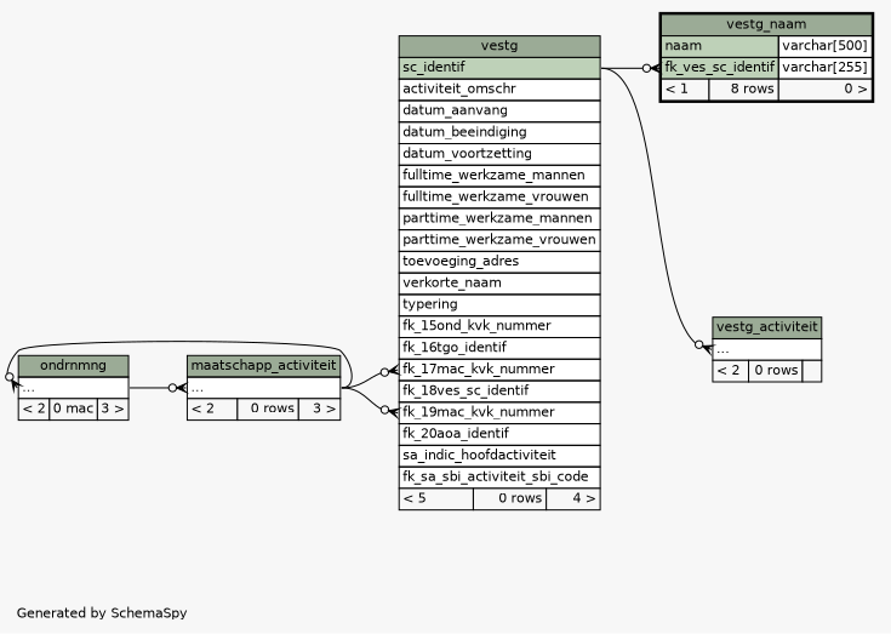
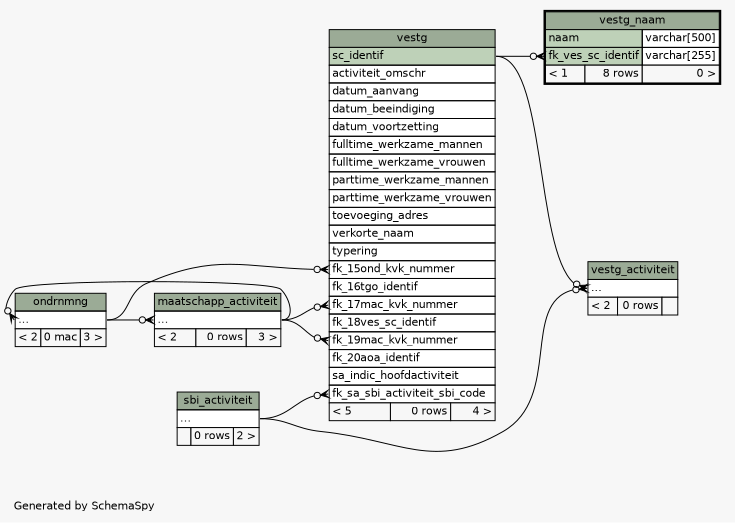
  digraph {
    bgcolor="#f7f7f7"
    fontname=Helvetica
    fontsize=11
    label="\nGenerated by SchemaSpy"
    labeljust=l
    nodesep=0.18
    rankdir=RL
    ranksep=0.46
    node [fontname=Helvetica fontsize=11 shape=plaintext]
    edge [arrowhead=none arrowsize=0.8 arrowtail=crowodot dir=back headport="elipses:e" tailport="elipses:w"]
    n1 [label=<     <TABLE BORDER="0" CELLBORDER="1" CELLSPACING="0" BGCOLOR="#ffffff">       <TR><TD COLSPAN="3" BGCOLOR="#9bab96" ALIGN="CENTER">maatschapp_activiteit</TD></TR>       <TR><TD PORT="elipses" COLSPAN="3" ALIGN="LEFT">...</TD></TR>       <TR><TD ALIGN="LEFT" BGCOLOR="#f7f7f7">&lt; 2</TD><TD ALIGN="RIGHT" BGCOLOR="#f7f7f7">0 rows</TD><TD ALIGN="RIGHT" BGCOLOR="#f7f7f7">3 &gt;</TD></TR>     </TABLE>>]
    n2 [label=<     <TABLE BORDER="0" CELLBORDER="1" CELLSPACING="0" BGCOLOR="#ffffff">       <TR><TD COLSPAN="3" BGCOLOR="#9bab96" ALIGN="CENTER">ondrnmng</TD></TR>       <TR><TD PORT="elipses" COLSPAN="3" ALIGN="LEFT">...</TD></TR>       <TR><TD ALIGN="LEFT" BGCOLOR="#f7f7f7">&lt; 2</TD><TD ALIGN="RIGHT" BGCOLOR="#f7f7f7">0 mac</TD><TD ALIGN="RIGHT" BGCOLOR="#f7f7f7">3 &gt;</TD></TR>     </TABLE>>]
    n3 [label=<     <TABLE BORDER="0" CELLBORDER="1" CELLSPACING="0" BGCOLOR="#ffffff">       <TR><TD COLSPAN="3" BGCOLOR="#9bab96" ALIGN="CENTER">vestg</TD></TR>       <TR><TD PORT="sc_identif" COLSPAN="3" BGCOLOR="#bed1b8" ALIGN="LEFT">sc_identif</TD></TR>       <TR><TD PORT="activiteit_omschr" COLSPAN="3" ALIGN="LEFT">activiteit_omschr</TD></TR>       <TR><TD PORT="datum_aanvang" COLSPAN="3" ALIGN="LEFT">datum_aanvang</TD></TR>       <TR><TD PORT="datum_beeindiging" COLSPAN="3" ALIGN="LEFT">datum_beeindiging</TD></TR>       <TR><TD PORT="datum_voortzetting" COLSPAN="3" ALIGN="LEFT">datum_voortzetting</TD></TR>       <TR><TD PORT="fulltime_werkzame_mannen" COLSPAN="3" ALIGN="LEFT">fulltime_werkzame_mannen</TD></TR>       <TR><TD PORT="fulltime_werkzame_vrouwen" COLSPAN="3" ALIGN="LEFT">fulltime_werkzame_vrouwen</TD></TR>       <TR><TD PORT="parttime_werkzame_mannen" COLSPAN="3" ALIGN="LEFT">parttime_werkzame_mannen</TD></TR>       <TR><TD PORT="parttime_werkzame_vrouwen" COLSPAN="3" ALIGN="LEFT">parttime_werkzame_vrouwen</TD></TR>       <TR><TD PORT="toevoeging_adres" COLSPAN="3" ALIGN="LEFT">toevoeging_adres</TD></TR>       <TR><TD PORT="verkorte_naam" COLSPAN="3" ALIGN="LEFT">verkorte_naam</TD></TR>       <TR><TD PORT="typering" COLSPAN="3" ALIGN="LEFT">typering</TD></TR>       <TR><TD PORT="fk_15ond_kvk_nummer" COLSPAN="3" ALIGN="LEFT">fk_15ond_kvk_nummer</TD></TR>       <TR><TD PORT="fk_16tgo_identif" COLSPAN="3" ALIGN="LEFT">fk_16tgo_identif</TD></TR>       <TR><TD PORT="fk_17mac_kvk_nummer" COLSPAN="3" ALIGN="LEFT">fk_17mac_kvk_nummer</TD></TR>       <TR><TD PORT="fk_18ves_sc_identif" COLSPAN="3" ALIGN="LEFT">fk_18ves_sc_identif</TD></TR>       <TR><TD PORT="fk_19mac_kvk_nummer" COLSPAN="3" ALIGN="LEFT">fk_19mac_kvk_nummer</TD></TR>       <TR><TD PORT="fk_20aoa_identif" COLSPAN="3" ALIGN="LEFT">fk_20aoa_identif</TD></TR>       <TR><TD PORT="sa_indic_hoofdactiviteit" COLSPAN="3" ALIGN="LEFT">sa_indic_hoofdactiviteit</TD></TR>       <TR><TD PORT="fk_sa_sbi_activiteit_sbi_code" COLSPAN="3" ALIGN="LEFT">fk_sa_sbi_activiteit_sbi_code</TD></TR>       <TR><TD ALIGN="LEFT" BGCOLOR="#f7f7f7">&lt; 5</TD><TD ALIGN="RIGHT" BGCOLOR="#f7f7f7">0 rows</TD><TD ALIGN="RIGHT" BGCOLOR="#f7f7f7">4 &gt;</TD></TR>     </TABLE>>]
+   n4 [label=<     <TABLE BORDER="0" CELLBORDER="1" CELLSPACING="0" BGCOLOR="#ffffff">       <TR><TD COLSPAN="3" BGCOLOR="#9bab96" ALIGN="CENTER">sbi_activiteit</TD></TR>       <TR><TD PORT="elipses" COLSPAN="3" ALIGN="LEFT">...</TD></TR>       <TR><TD ALIGN="LEFT" BGCOLOR="#f7f7f7">  </TD><TD ALIGN="RIGHT" BGCOLOR="#f7f7f7">0 rows</TD><TD ALIGN="RIGHT" BGCOLOR="#f7f7f7">2 &gt;</TD></TR>     </TABLE>>]
    n5 [label=<     <TABLE BORDER="0" CELLBORDER="1" CELLSPACING="0" BGCOLOR="#ffffff">       <TR><TD COLSPAN="3" BGCOLOR="#9bab96" ALIGN="CENTER">vestg_activiteit</TD></TR>       <TR><TD PORT="elipses" COLSPAN="3" ALIGN="LEFT">...</TD></TR>       <TR><TD ALIGN="LEFT" BGCOLOR="#f7f7f7">&lt; 2</TD><TD ALIGN="RIGHT" BGCOLOR="#f7f7f7">0 rows</TD><TD ALIGN="RIGHT" BGCOLOR="#f7f7f7">  </TD></TR>     </TABLE>>]
    n6 [label=<     <TABLE BORDER="2" CELLBORDER="1" CELLSPACING="0" BGCOLOR="#ffffff">       <TR><TD COLSPAN="3" BGCOLOR="#9bab96" ALIGN="CENTER">vestg_naam</TD></TR>       <TR><TD PORT="naam" COLSPAN="2" BGCOLOR="#bed1b8" ALIGN="LEFT">naam</TD><TD PORT="naam.type" ALIGN="LEFT">varchar[500]</TD></TR>       <TR><TD PORT="fk_ves_sc_identif" COLSPAN="2" BGCOLOR="#bed1b8" ALIGN="LEFT">fk_ves_sc_identif</TD><TD PORT="fk_ves_sc_identif.type" ALIGN="LEFT">varchar[255]</TD></TR>       <TR><TD ALIGN="LEFT" BGCOLOR="#f7f7f7">&lt; 1</TD><TD ALIGN="RIGHT" BGCOLOR="#f7f7f7">8 rows</TD><TD ALIGN="RIGHT" BGCOLOR="#f7f7f7">0 &gt;</TD></TR>     </TABLE>>]
    n1 -> n2
    n2 -> n1
    n3 -> n1 [tailport="fk_17mac_kvk_nummer:w"]
    n3 -> n1 [tailport="fk_19mac_kvk_nummer:w"]
+   n3 -> n2 [tailport="fk_15ond_kvk_nummer:w"]
+   n3 -> n4 [tailport="fk_sa_sbi_activiteit_sbi_code:w"]
    n5 -> n3 [headport="sc_identif:e"]
+   n5 -> n4
    n6 -> n3 [headport="sc_identif:e" tailport="fk_ves_sc_identif:w"]
  }
